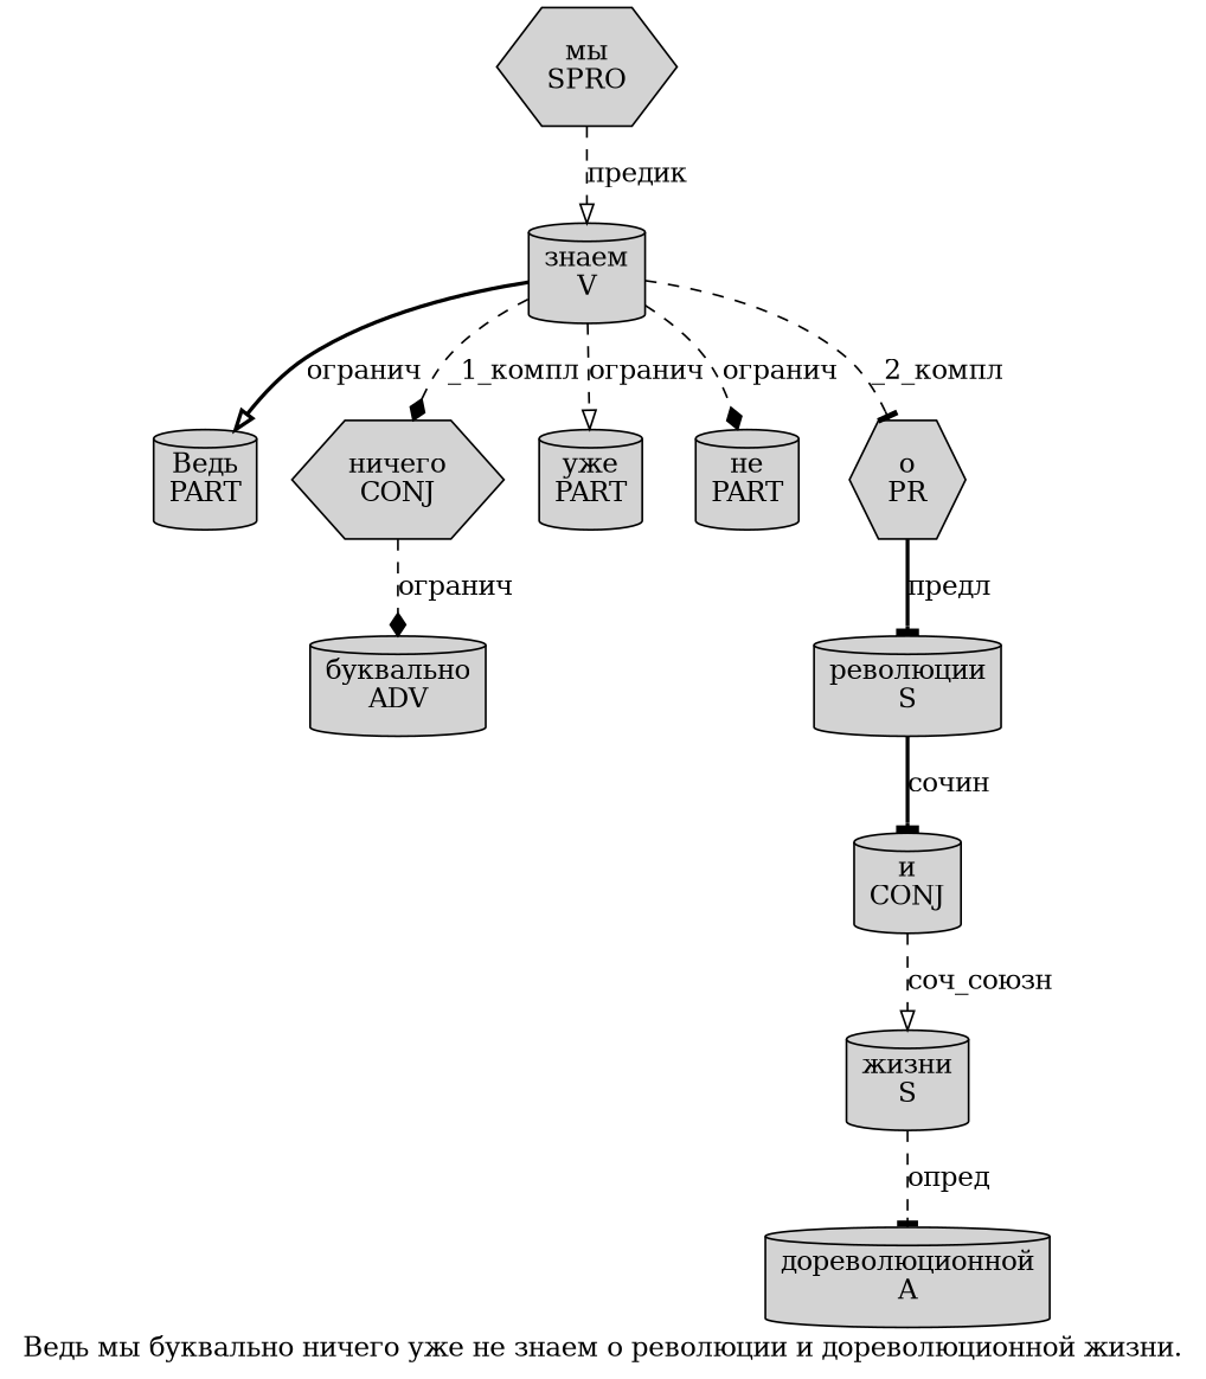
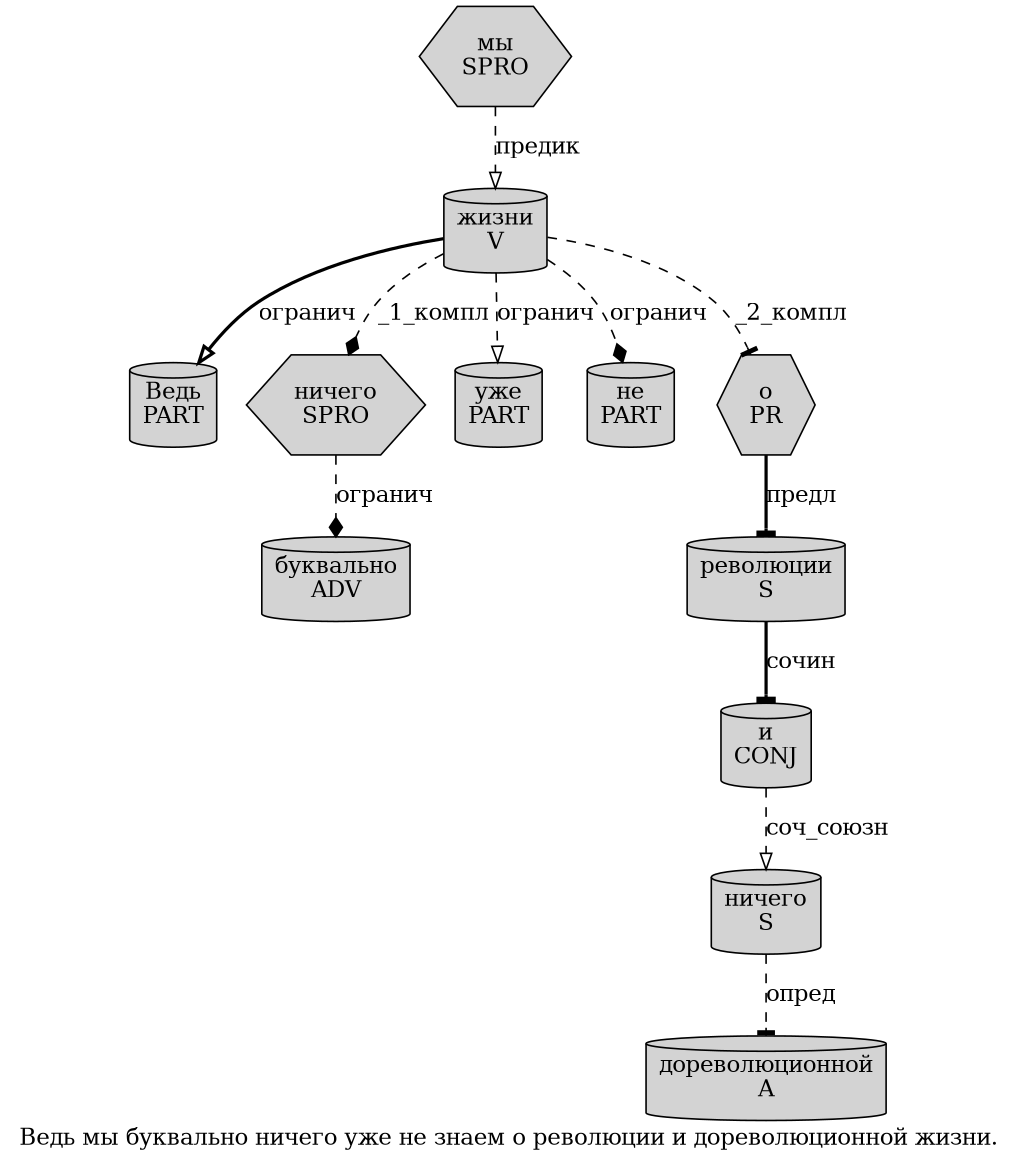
  digraph {
    label="Ведь мы буквально ничего уже не знаем о революции и дореволюционной жизни."
    node [fillcolor=lightgray penwidth=1 shape=cylinder style=filled]
    edge [arrowhead=onormal style=dashed]
    n1 [label="Ведь\nPART"]
    n2 [label="мы\nSPRO" shape=hexagon]
-   n3 [label="знаем\nV"]
+   n3 [label="жизни\nV"]
    n4 [label="буквально\nADV"]
-   n5 [label="ничего\nCONJ" shape=hexagon]
+   n5 [label="ничего\nSPRO" shape=hexagon]
    n6 [label="уже\nPART"]
    n7 [label="не\nPART"]
    n8 [label="о\nPR" shape=hexagon]
    n9 [label="революции\nS"]
    n10 [label="и\nCONJ"]
-   n11 [label="жизни\nS"]
+   n11 [label="ничего\nS"]
    n12 [label="дореволюционной\nA"]
    n2 -> n3 [label="предик"]
    n3 -> n1 [label="огранич" style=bold]
    n3 -> n5 [arrowhead=diamond label="_1_компл"]
    n3 -> n6 [label="огранич"]
    n3 -> n7 [arrowhead=diamond label="огранич"]
    n3 -> n8 [arrowhead=tee label="_2_компл"]
    n5 -> n4 [arrowhead=diamond label="огранич"]
    n8 -> n9 [arrowhead=tee label="предл" style=bold]
    n9 -> n10 [arrowhead=tee label="сочин" style=bold]
    n10 -> n11 [label="соч_союзн"]
    n11 -> n12 [arrowhead=tee label="опред"]
  }
